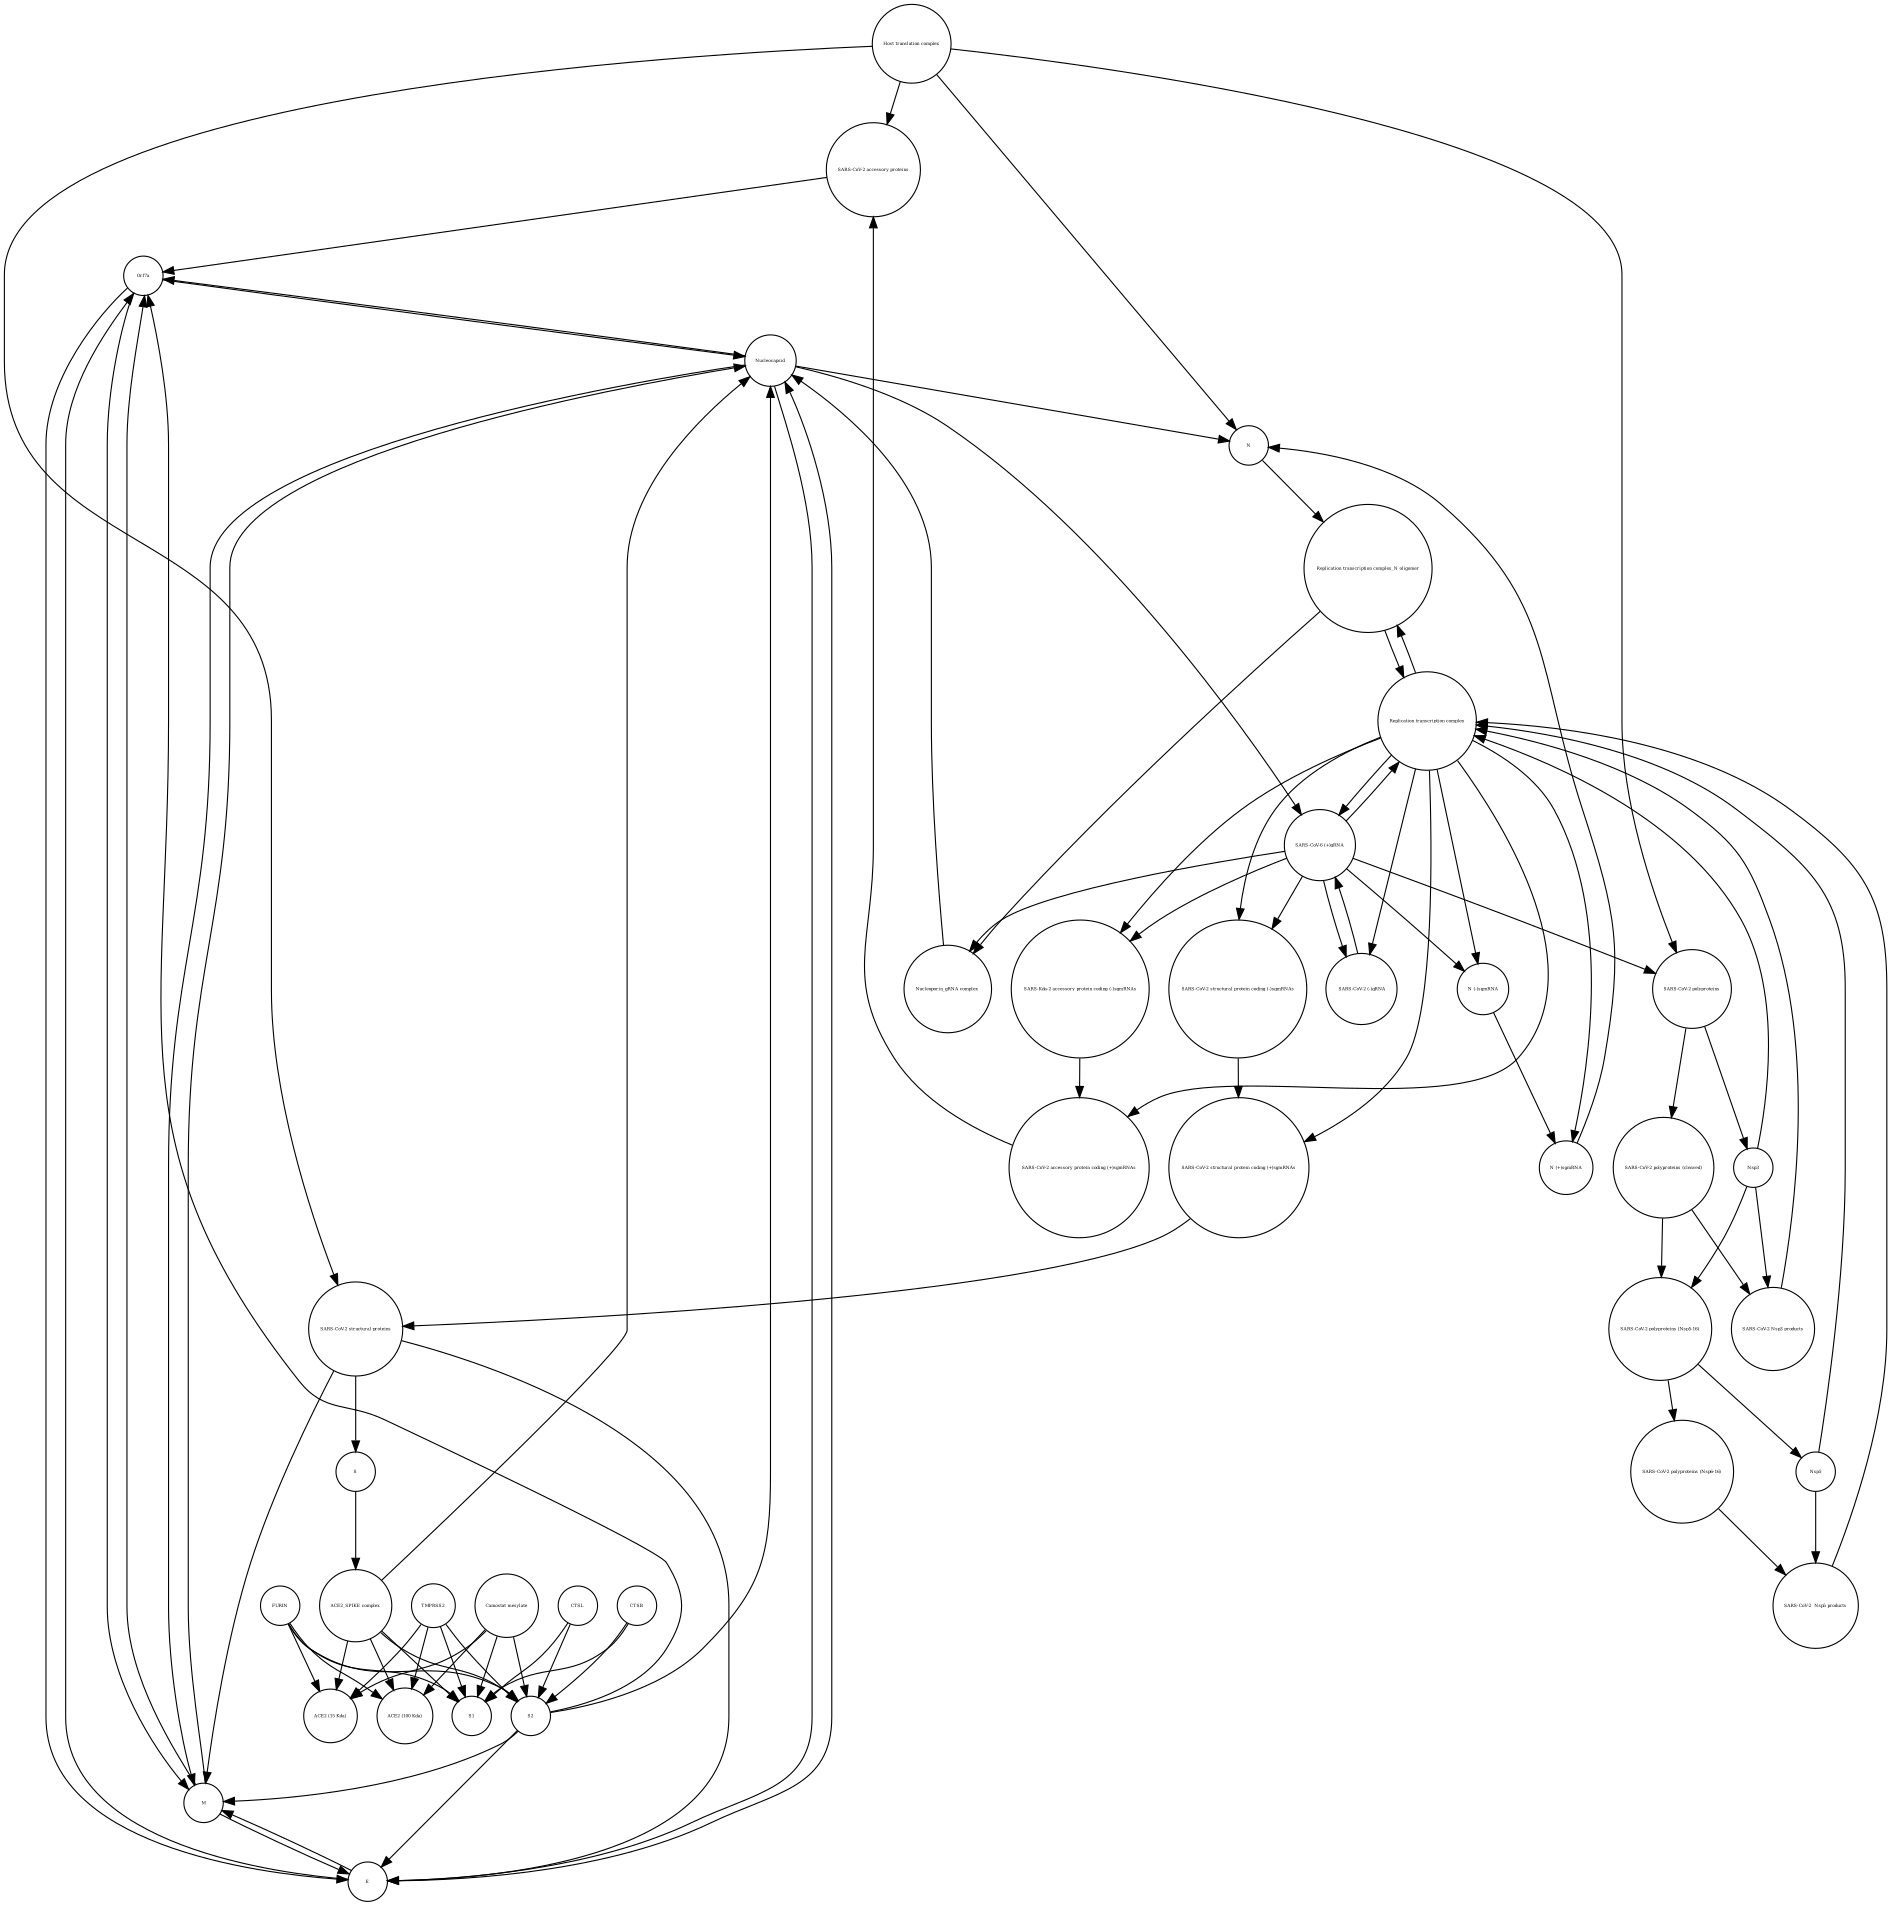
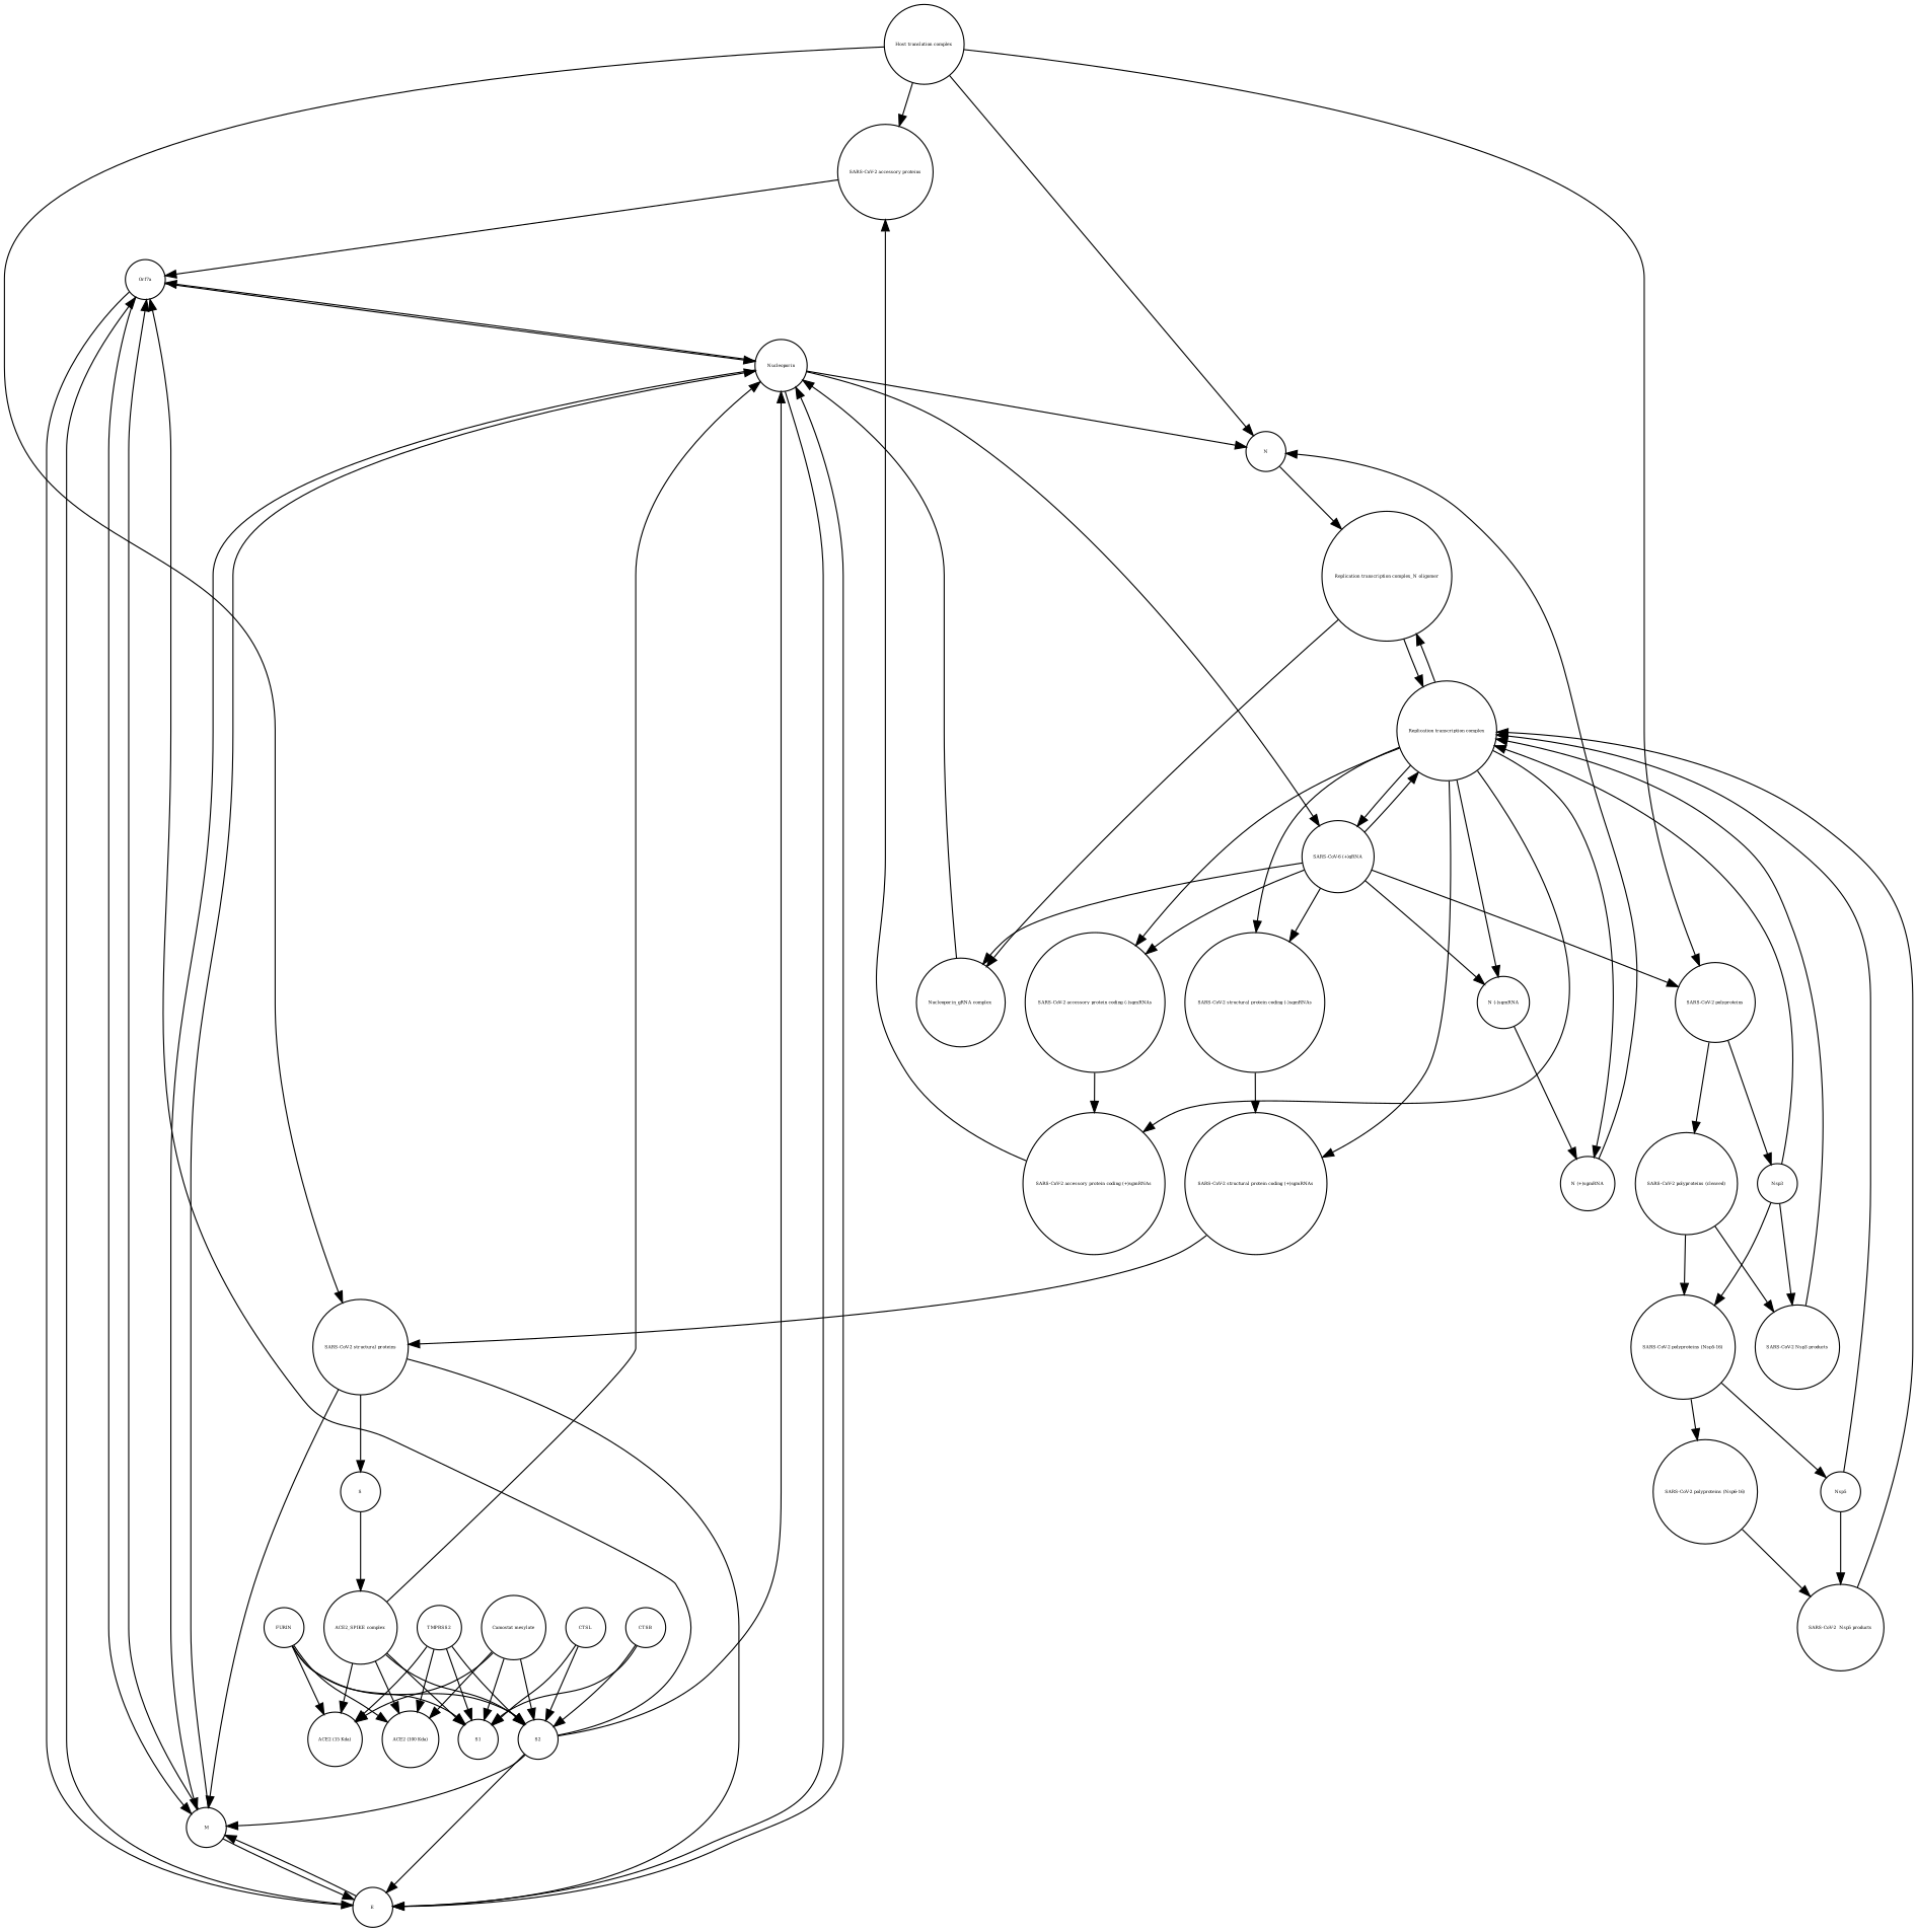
  strict digraph {
    node [bipartite=0 cls=complex fontsize=4 shape=circle]
    edge [interaction_type=production]
    n1 [label="SARS-CoV-2 accessory proteins"]
    n2 [annotation=urn_miriam_uniprot_P0DTC7 cls=macromolecule label=Orf7a]
-   n3 [annotation="urn_miriam_obo.go_GO%3A0019013" label=Nucleocapsid]
+   n3 [annotation="urn_miriam_obo.go_GO%3A0019013" label=Nucleoporin]
    n4 [annotation=urn_miriam_uniprot_P0DTC5 cls=macromolecule label=M]
    n5 [annotation=urn_miriam_uniprot_P0DTC4 cls=macromolecule label=E]
    n6 [label="ACE2_SPIKE complex"]
    n7 [cls=macromolecule label="ACE2 (15 Kda)"]
    n8 [annotation=urn_miriam_interpro_IPR002551 cls=macromolecule label=S1]
    n9 [cls=macromolecule label="ACE2 (100 Kda)"]
    n10 [annotation=urn_miriam_interpro_IPR002552 cls=macromolecule label=S2]
    n11 [cls=macromolecule label=TMPRSS2]
    n12 [annotation="urn_miriam_obo.go_GO%3A0019013" label="Nucleoporin_gRNA complex "]
    n13 [annotation=urn_miriam_refseq_NC_045512 cls="nucleic acid feature" label="SARS-CoV-6 (+)gRNA"]
    n14 [annotation=urn_miriam_uniprot_P0DTC9 cls="macromolecule multimer" label=N]
    n15 [cls=macromolecule label=CTSL]
    n16 [label="Replication transcription complex"]
    n17 [label="SARS-CoV-2 accessory protein coding (+)sgmRNAs"]
    n18 [cls="nucleic acid feature" label="N (-)sgmRNA"]
    n19 [label="SARS-CoV-2 structural protein coding (+)sgmRNAs"]
-   n20 [label="SARS-Kda-2 accessory protein coding (-)sgmRNAs"]
+   n20 [label="SARS-CoV-2 accessory protein coding (-)sgmRNAs"]
    n21 [label="SARS-CoV-2 structural protein coding (-)sgmRNAs"]
    n22 [label="Replication transcription complex_N oligomer"]
    n23 [cls="nucleic acid feature" label="N (+)sgmRNA"]
-   n24 [annotation=urn_miriam_refseq_NC_045512 cls="nucleic acid feature" label=" SARS-CoV-2 (-)gRNA"]
    n25 [label="SARS-CoV-2 structural proteins"]
    n26 [label="SARS-CoV-2 polyproteins"]
    n27 [annotation=urn_miriam_uniprot_P0DTC2 cls="macromolecule multimer" label=S]
    n28 [annotation="urn_miriam_pubchem.compound_2536" cls="simple chemical" label="Camostat mesylate"]
    n29 [annotation=urn_miriam_ncbiprotein_YP_009725301 cls=macromolecule label=Nsp5]
    n30 [label="SARS-CoV-2  Nsp5 products"]
    n31 [label="SARS-CoV-2 polyproteins (Nsp5-16)"]
    n32 [label="SARS-CoV-2 polyproteins (Nsp6-16)"]
    n33 [annotation="urn_miriam_obo.go_GO%3A0070992" label="Host translation complex"]
    n34 [annotation=urn_miriam_ncbiprotein_YP_009725299 cls=macromolecule label=Nsp3]
    n35 [label="SARS-CoV-2 polyproteins (cleaved)"]
    n36 [cls=macromolecule label=FURIN]
    n37 [cls=macromolecule label=CTSB]
    n38 [label="SARS-CoV-2 Nsp3 products"]
    n1 -> n2
    n2 -> n3
    n2 -> n4
    n2 -> n5
    n3 -> n2
    n3 -> n4
    n3 -> n5
    n3 -> n13
    n3 -> n14
    n4 -> n2
    n4 -> n3
    n4 -> n5
    n5 -> n2
    n5 -> n3
    n5 -> n4
    n6 -> n3 [annotation="urn_miriam_pubmed_32142651|urn_miriam_pubmed_32094589|urn_miriam_taxonomy_2697049" interaction_type=stimulation]
    n6 -> n7
    n6 -> n8
    n6 -> n9
    n6 -> n10
    n10 -> n2 [annotation="urn_miriam_pubmed_32142651|urn_miriam_pubmed_32094589|urn_miriam_pubmed_32047258|urn_miriam_taxonomy_2697049" interaction_type=stimulation]
    n10 -> n3 [annotation="urn_miriam_pubmed_32142651|urn_miriam_pubmed_32094589|urn_miriam_pubmed_32047258|urn_miriam_taxonomy_2697049" interaction_type=stimulation]
    n10 -> n4 [annotation="urn_miriam_pubmed_32142651|urn_miriam_pubmed_32094589|urn_miriam_pubmed_32047258|urn_miriam_taxonomy_2697049" interaction_type=stimulation]
    n10 -> n5 [annotation="urn_miriam_pubmed_32142651|urn_miriam_pubmed_32094589|urn_miriam_pubmed_32047258|urn_miriam_taxonomy_2697049" interaction_type=stimulation]
    n11 -> n7 [annotation="urn_miriam_pubmed_32142651|urn_miriam_pubmed_32362314|urn_miriam_taxonomy_2697049" interaction_type=catalysis]
    n11 -> n8 [annotation="urn_miriam_pubmed_32142651|urn_miriam_pubmed_32362314|urn_miriam_taxonomy_2697049" interaction_type=catalysis]
    n11 -> n9 [annotation="urn_miriam_pubmed_32142651|urn_miriam_pubmed_32362314|urn_miriam_taxonomy_2697049" interaction_type=catalysis]
    n11 -> n10 [annotation="urn_miriam_pubmed_32142651|urn_miriam_pubmed_32362314|urn_miriam_taxonomy_2697049" interaction_type=catalysis]
    n12 -> n3
    n13 -> n12
    n13 -> n16
    n13 -> n18
    n13 -> n20
    n13 -> n21
-   n13 -> n24
    n13 -> n26
    n14 -> n22
    n15 -> n8 [annotation="urn_miriam_pubmed_32142651|urn_miriam_taxonomy_2697049" interaction_type=catalysis]
    n15 -> n10 [annotation="urn_miriam_pubmed_32142651|urn_miriam_taxonomy_2697049" interaction_type=catalysis]
    n16 -> n13 [annotation=urn_miriam_pubmed_31226023 interaction_type="necessary stimulation"]
    n16 -> n17 [annotation=urn_miriam_pubmed_31226023 interaction_type="necessary stimulation"]
    n16 -> n18 [annotation=urn_miriam_pubmed_31226023 interaction_type="necessary stimulation"]
    n16 -> n19 [annotation=urn_miriam_pubmed_31226023 interaction_type="necessary stimulation"]
    n16 -> n20 [annotation=urn_miriam_pubmed_31226023 interaction_type="necessary stimulation"]
    n16 -> n21 [annotation=urn_miriam_pubmed_31226023 interaction_type="necessary stimulation"]
    n16 -> n22
    n16 -> n23 [annotation=urn_miriam_pubmed_31226023 interaction_type="necessary stimulation"]
-   n16 -> n24 [annotation=urn_miriam_pubmed_31226023 interaction_type="necessary stimulation"]
    n17 -> n1
    n18 -> n23
    n19 -> n25
    n20 -> n17
    n21 -> n19
    n22 -> n12
    n22 -> n16
    n23 -> n14
-   n24 -> n13
    n25 -> n4
    n25 -> n5
    n25 -> n27
    n26 -> n34 [annotation=urn_miriam_pubmed_31226023 interaction_type=catalysis]
    n26 -> n35 [annotation=urn_miriam_pubmed_31226023 interaction_type=catalysis]
    n27 -> n6
    n28 -> n7 [annotation="urn_miriam_pubmed_32142651|urn_miriam_pubmed_32362314|urn_miriam_taxonomy_2697049" interaction_type=inhibition]
    n28 -> n8 [annotation="urn_miriam_pubmed_32142651|urn_miriam_pubmed_32362314|urn_miriam_taxonomy_2697049" interaction_type=inhibition]
    n28 -> n9 [annotation="urn_miriam_pubmed_32142651|urn_miriam_pubmed_32362314|urn_miriam_taxonomy_2697049" interaction_type=inhibition]
    n28 -> n10 [annotation="urn_miriam_pubmed_32142651|urn_miriam_pubmed_32362314|urn_miriam_taxonomy_2697049" interaction_type=inhibition]
    n29 -> n16
    n29 -> n30 [interaction_type=catalysis]
    n30 -> n16
    n31 -> n29 [interaction_type=catalysis]
    n31 -> n32 [interaction_type=catalysis]
    n32 -> n30
    n33 -> n1 [annotation=urn_miriam_pubmed_31226023 interaction_type="necessary stimulation"]
    n33 -> n14 [interaction_type="necessary stimulation"]
    n33 -> n25 [annotation=urn_miriam_pubmed_31226023 interaction_type="necessary stimulation"]
    n33 -> n26 [interaction_type="necessary stimulation"]
    n34 -> n16
    n34 -> n31 [interaction_type=catalysis]
    n34 -> n38 [interaction_type=catalysis]
    n35 -> n31
    n35 -> n38
    n36 -> n7 [annotation="urn_miriam_pubmed_32142651|urn_miriam_pubmed_32362314|urn_miriam_taxonomy_2697049" interaction_type=catalysis]
    n36 -> n8 [annotation="urn_miriam_pubmed_32142651|urn_miriam_pubmed_32362314|urn_miriam_taxonomy_2697049" interaction_type=catalysis]
    n36 -> n9 [annotation="urn_miriam_pubmed_32142651|urn_miriam_pubmed_32362314|urn_miriam_taxonomy_2697049" interaction_type=catalysis]
    n36 -> n10 [annotation="urn_miriam_pubmed_32142651|urn_miriam_pubmed_32362314|urn_miriam_taxonomy_2697049" interaction_type=catalysis]
    n37 -> n8 [annotation="urn_miriam_pubmed_32142651|urn_miriam_taxonomy_2697049" interaction_type=catalysis]
    n37 -> n10 [annotation="urn_miriam_pubmed_32142651|urn_miriam_taxonomy_2697049" interaction_type=catalysis]
    n38 -> n16
  }
